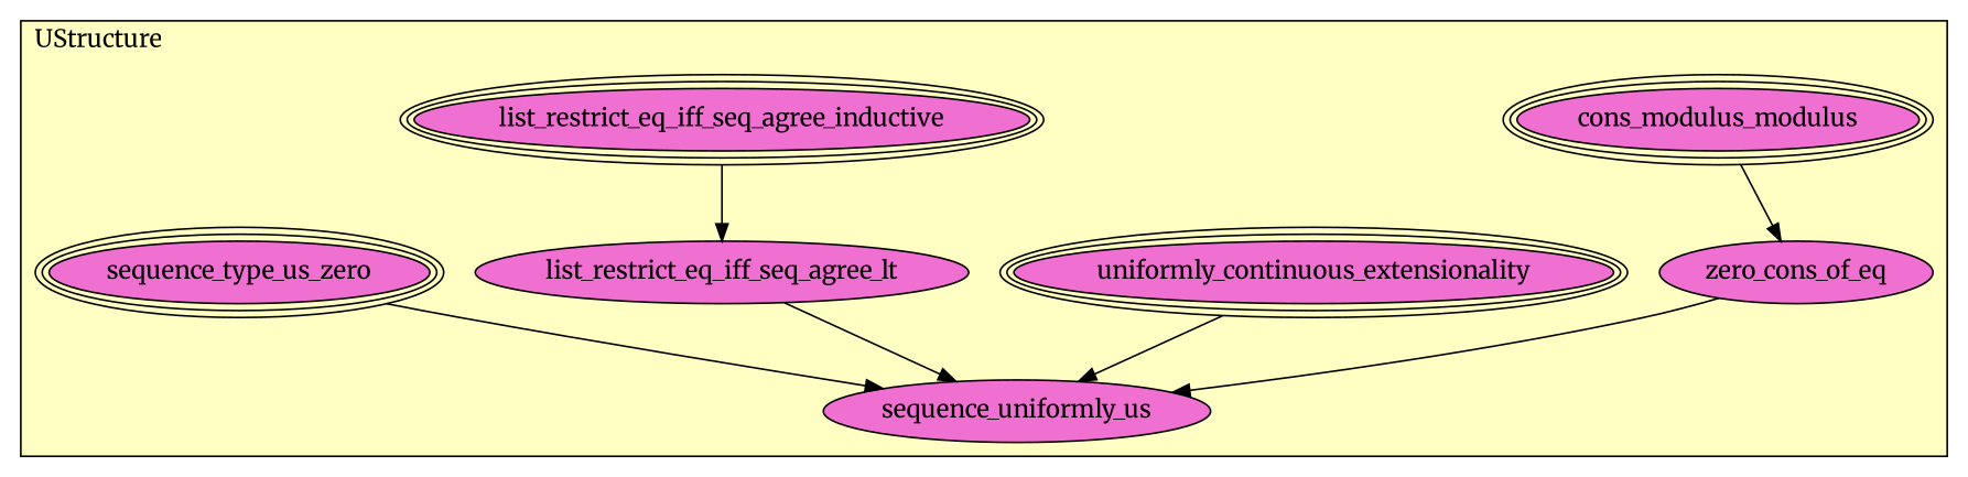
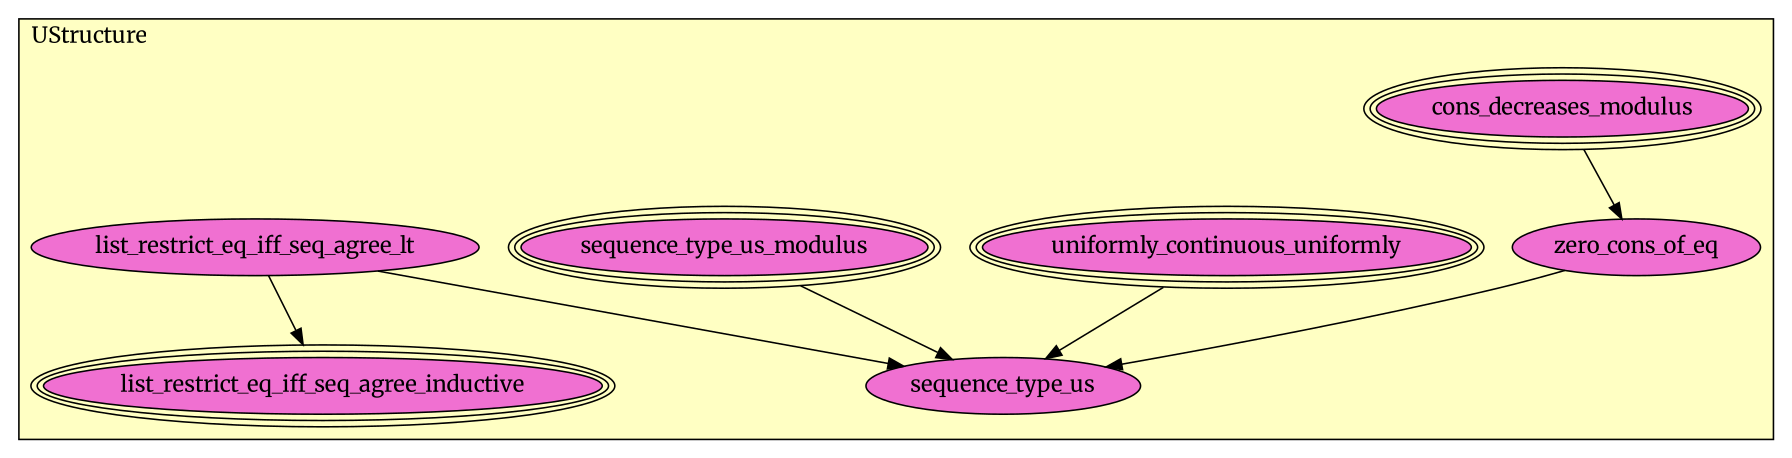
  digraph {
    fontname=Merriweather
    node [fillcolor="#F070D1" fontname=Merriweather peripheries=3 style=filled]
    edge [fontname=Merriweather]
-   n1 [label=cons_modulus_modulus]
-   n2 [label=uniformly_continuous_extensionality]
+   n1 [label=cons_decreases_modulus]
+   n2 [label=uniformly_continuous_uniformly]
    n3 [label=list_restrict_eq_iff_seq_agree_inductive]
    n4 [label=list_restrict_eq_iff_seq_agree_lt peripheries=""]
    n5 [label=zero_cons_of_eq peripheries=""]
-   n6 [label=sequence_type_us_zero]
-   n7 [label=sequence_uniformly_us peripheries=""]
+   n6 [label=sequence_type_us_modulus]
+   n7 [label=sequence_type_us peripheries=""]
    subgraph cluster_1 {
      fillcolor="#FFFFC3"
      label=UStructure
      labeljust=l
      style=filled
      n1
      n2
      n3
      n4
      n5
      n6
      n7
    }
    n1 -> n5
    n2 -> n7
-   n3 -> n4
+   n4 -> n3
    n4 -> n7
    n5 -> n7
    n6 -> n7
  }
